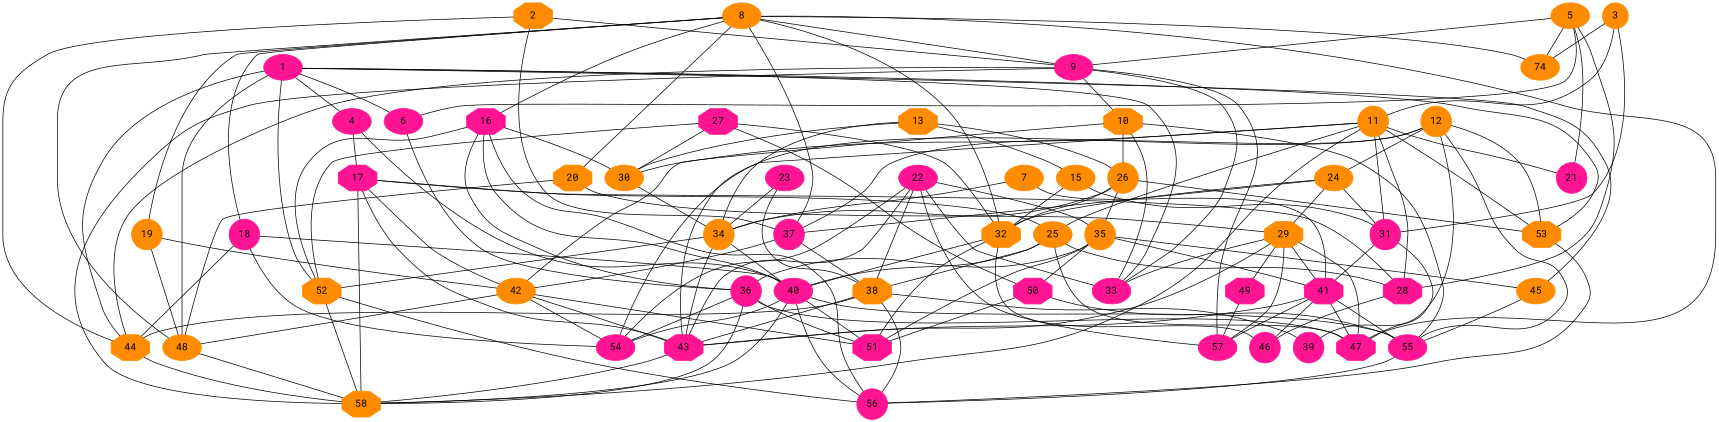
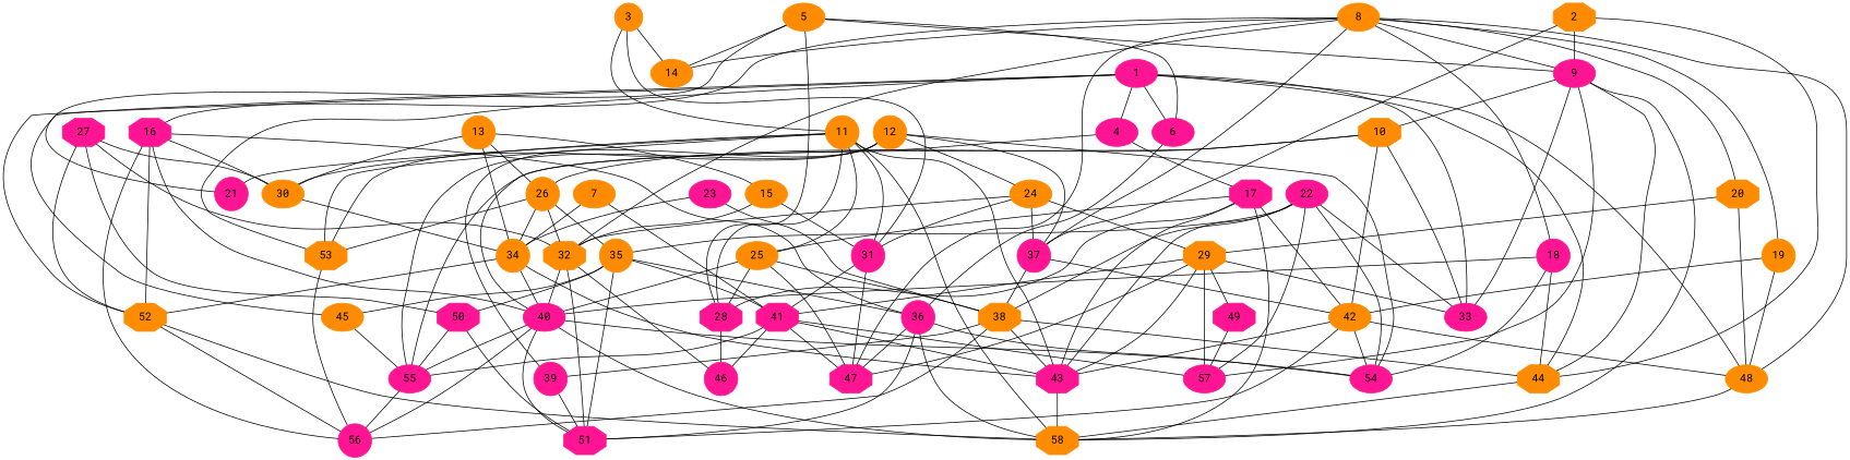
  graph {
    fontname="Roboto Mono"
    node [color=deeppink fontname="Roboto Mono" shape=ellipse style=filled]
    edge [fontname="Roboto Mono" weight=1.0]
    1
    4
    6
    33
    44 [color=darkorange shape=octagon]
    45 [color=darkorange]
    48 [color=darkorange]
    52 [color=darkorange shape=octagon]
    53 [color=darkorange shape=octagon]
    17 [shape=octagon]
    40
    36 [shape=circle]
    58 [color=darkorange shape=octagon]
    55
    56 [shape=circle]
    2 [color=darkorange shape=octagon]
    9
    37 [shape=circle]
    10 [color=darkorange shape=octagon]
    57
    42 [color=darkorange]
    38 [color=darkorange shape=octagon]
    3 [color=darkorange shape=circle]
    11 [color=darkorange shape=circle]
    31 [shape=circle]
-   14 [color=darkorange label=74]
+   14 [color=darkorange]
    21 [shape=circle]
    28 [shape=octagon]
    25 [color=darkorange]
    30 [color=darkorange]
    43 [shape=octagon]
    41 [shape=octagon]
    47 [shape=octagon]
    54
    51 [shape=octagon]
    5 [color=darkorange]
    46 [shape=circle]
    7 [color=darkorange]
    34 [color=darkorange shape=circle]
    8 [color=darkorange]
    16 [shape=octagon]
    18 [shape=circle]
    19 [color=darkorange shape=circle]
    20 [color=darkorange shape=octagon]
    32 [color=darkorange shape=octagon]
    29 [color=darkorange shape=octagon]
    26 [color=darkorange shape=circle]
    35 [color=darkorange shape=circle]
    12 [color=darkorange shape=circle]
    24 [color=darkorange]
    39 [shape=circle]
-   13 [color=darkorange shape=octagon]
+   13 [color=darkorange shape=circle]
    15 [color=darkorange]
    49 [shape=octagon]
    22
    50 [shape=octagon]
    23
    27 [shape=octagon]
    1 -- 4
    1 -- 6
    1 -- 33
    1 -- 44
    1 -- 45
    1 -- 48 [weight=3.0]
    1 -- 52
    1 -- 53
    4 -- 17
    4 -- 40
    6 -- 36
    44 -- 58
    45 -- 55
    48 -- 58
    52 -- 58
    52 -- 56
    53 -- 56
    17 -- 58
    17 -- 42
    17 -- 28
    17 -- 25
    17 -- 43
    40 -- 58
    40 -- 55
    40 -- 56
    40 -- 54
    40 -- 51 [weight=2.0]
    36 -- 58
    36 -- 47
    36 -- 54
    36 -- 51
    55 -- 56
    2 -- 44
    2 -- 9
    2 -- 37
    9 -- 33
    9 -- 44
    9 -- 58
    9 -- 10
    9 -- 57
    37 -- 42
    37 -- 38
    10 -- 33
    10 -- 55
    10 -- 42
    10 -- 26
    42 -- 48
    42 -- 43
    42 -- 54
    42 -- 51
    38 -- 44 [weight=2.0]
    38 -- 56
    38 -- 43
    38 -- 39 [weight=3.0]
    3 -- 11
    3 -- 31
    3 -- 14
    11 -- 53
    11 -- 58
    11 -- 31
    11 -- 21
    11 -- 28
    11 -- 25
    11 -- 30
    11 -- 43
    31 -- 41
    31 -- 47
    28 -- 46
    25 -- 40
    25 -- 38
    25 -- 28
    25 -- 47
    30 -- 34
    43 -- 58
    41 -- 55
    41 -- 57
    41 -- 43
    41 -- 47
    41 -- 46
    5 -- 6
    5 -- 9
    5 -- 14
    5 -- 21
    5 -- 28
    7 -- 41
    7 -- 34
    34 -- 52
    34 -- 40
    34 -- 43
    8 -- 48
    8 -- 9
    8 -- 37
    8 -- 14
    8 -- 47
    8 -- 16
    8 -- 18
    8 -- 19
    8 -- 20
    8 -- 32
    16 -- 52
    16 -- 40
    16 -- 36
    16 -- 56
    16 -- 30
    18 -- 44
    18 -- 40
    18 -- 54
    19 -- 48
    19 -- 42
    20 -- 48
    20 -- 29
    32 -- 40
    32 -- 51
    32 -- 46
    29 -- 33
    29 -- 57
    29 -- 43
    29 -- 41
    29 -- 47
    29 -- 49
    26 -- 53
    26 -- 34
    26 -- 32
    26 -- 35
    35 -- 45 [weight=2.0]
    35 -- 36
    35 -- 41
    35 -- 51
    35 -- 50
    12 -- 53
    12 -- 55
    12 -- 37
    12 -- 54
    12 -- 24
    12 -- 39
    24 -- 37
    24 -- 31
    24 -- 32
    24 -- 29
+   39 -- 51
    13 -- 30
    13 -- 34
    13 -- 26
    13 -- 15
    15 -- 31
    15 -- 32
    49 -- 57
    22 -- 33
    22 -- 57
    22 -- 38
    22 -- 43
    22 -- 54
    22 -- 35
    50 -- 55
    50 -- 51
    23 -- 38
    23 -- 34
    27 -- 52
    27 -- 30
    27 -- 32
    27 -- 50
  }
